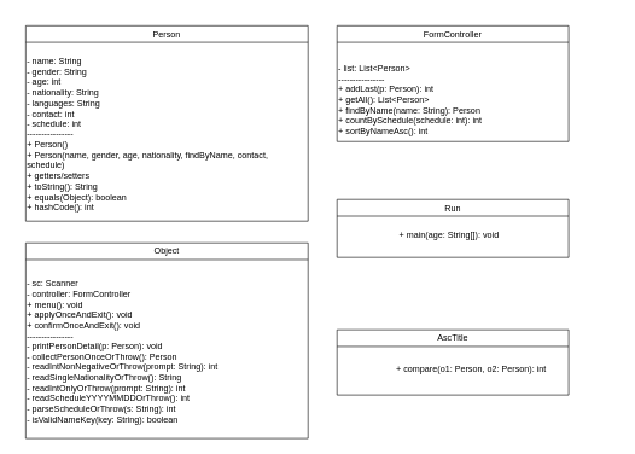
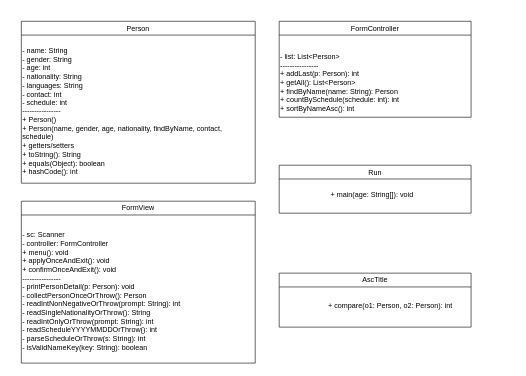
  <mxCell id="0" />
  <mxCell id="1" parent="0" />
  <mxCell id="2" style="endArrow=block;endFill=1;" parent="1" target="7" edge="1" />
  <mxCell id="3" style="endArrow=block;endFill=1;" parent="1" edge="1" />
  <mxCell id="4" style="endArrow=block;endFill=1;" parent="1" source="9" edge="1" />
  <mxCell id="5" style="endArrow=block;endFill=1;" parent="1" target="9" edge="1" />
  <mxCell id="6" value="&lt;span style=&quot;font-weight: 400;&quot;&gt;Person&lt;/span&gt;" style="swimlane;whiteSpace=wrap;html=1;" vertex="1" parent="1"><mxGeometry x="20" y="20" width="390" height="270" as="geometry" /></mxCell>
  <mxCell id="7" value="- name: String&#10;- gender: String&#10;- age: int&#10;- nationality: String&#10;- languages: String&#10;- contact: int&#10;- schedule: int&#10;----------------&#10;+ Person()&#10;+ Person(name, gender, age, nationality, findByName, contact, schedule)&#10;+ getters/setters&#10;+ toString(): String&#10;+ equals(Object): boolean&#10;+ hashCode(): int" style="shape=rectangle;whiteSpace=wrap;rounded=0;strokeColor=none;align=left;fillColor=none;" parent="6" vertex="1"><mxGeometry y="30" width="390" height="240" as="geometry" /></mxCell>
- <mxCell id="8" value="&lt;span style=&quot;font-weight: 400;&quot;&gt;Object&lt;/span&gt;" style="swimlane;whiteSpace=wrap;html=1;" vertex="1" parent="1"><mxGeometry x="20" y="320" width="390" height="270" as="geometry" /></mxCell>
+ <mxCell id="8" value="&lt;span style=&quot;font-weight: 400;&quot;&gt;FormView&lt;/span&gt;" style="swimlane;whiteSpace=wrap;html=1;" vertex="1" parent="1"><mxGeometry x="20" y="320" width="390" height="270" as="geometry" /></mxCell>
  <mxCell id="9" value="- sc: Scanner&#10;- controller: FormController&#10;+ menu(): void&#10;+ applyOnceAndExit(): void&#10;+ confirmOnceAndExit(): void&#10;----------------&#10;- printPersonDetail(p: Person): void&#10;- collectPersonOnceOrThrow(): Person&#10;- readIntNonNegativeOrThrow(prompt: String): int&#10;- readSingleNationalityOrThrow(): String&#10;- readIntOnlyOrThrow(prompt: String): int&#10;- readScheduleYYYYMMDDOrThrow(): int&#10;- parseScheduleOrThrow(s: String): int&#10;- isValidNameKey(key: String): boolean" style="shape=rectangle;whiteSpace=wrap;rounded=0;align=left;strokeColor=none;fillColor=none;" parent="8" vertex="1"><mxGeometry y="30" width="390" height="240" as="geometry" /></mxCell>
  <mxCell id="10" value="&lt;span style=&quot;font-weight: 400;&quot;&gt;Run&lt;/span&gt;" style="swimlane;whiteSpace=wrap;html=1;" vertex="1" parent="1"><mxGeometry x="450" y="260" width="320" height="80" as="geometry" /></mxCell>
  <mxCell id="11" value="&#10;+ main(age: String[]): void" style="shape=rectangle;whiteSpace=wrap;rounded=0;strokeColor=none;fillColor=none;" vertex="1" parent="10"><mxGeometry y="24" width="310" height="36" as="geometry" /></mxCell>
  <mxCell id="12" value="&lt;span style=&quot;font-weight: 400;&quot;&gt;FormController&lt;/span&gt;" style="swimlane;whiteSpace=wrap;html=1;" vertex="1" parent="1"><mxGeometry x="450" y="20" width="320" height="160" as="geometry" /></mxCell>
  <mxCell id="13" value="&#10;- list: List&lt;Person&gt;&#10;----------------&#10;+ addLast(p: Person): int&#10;+ getAll(): List&lt;Person&gt;&#10;+ findByName(name: String): Person&#10;+ countBySchedule(schedule: int): int&#10;+ sortByNameAsc(): int" style="shape=rectangle;whiteSpace=wrap;rounded=0;strokeColor=none;align=left;fillColor=none;" vertex="1" parent="12"><mxGeometry y="30" width="390" height="130" as="geometry" /></mxCell>
  <mxCell id="14" value="&lt;span style=&quot;font-weight: 400;&quot;&gt;AscTitle&lt;/span&gt;" style="swimlane;whiteSpace=wrap;html=1;" vertex="1" parent="1"><mxGeometry x="450" y="440" width="320" height="90" as="geometry" /></mxCell>
  <mxCell id="15" value="+ compare(o1: Person, o2: Person): int" style="shape=rectangle;whiteSpace=wrap;rounded=0;strokeColor=none;align=left;fillColor=none;" vertex="1" parent="14"><mxGeometry x="80" y="30" width="220" height="50" as="geometry" /></mxCell>
